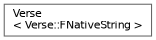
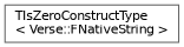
  digraph {
    rankdir=LR
-   n1 [color=grey40 fillcolor=white fontname=Helvetica fontsize=10 height=0.2 label="Verse\l\< Verse::FNativeString \>" shape=box style=filled width=0.4]
+   n1 [color=grey40 fillcolor=white fontname=Helvetica fontsize=10 height=0.2 label="TIsZeroConstructType\l\< Verse::FNativeString \>" shape=box style=filled width=0.4]
  }
